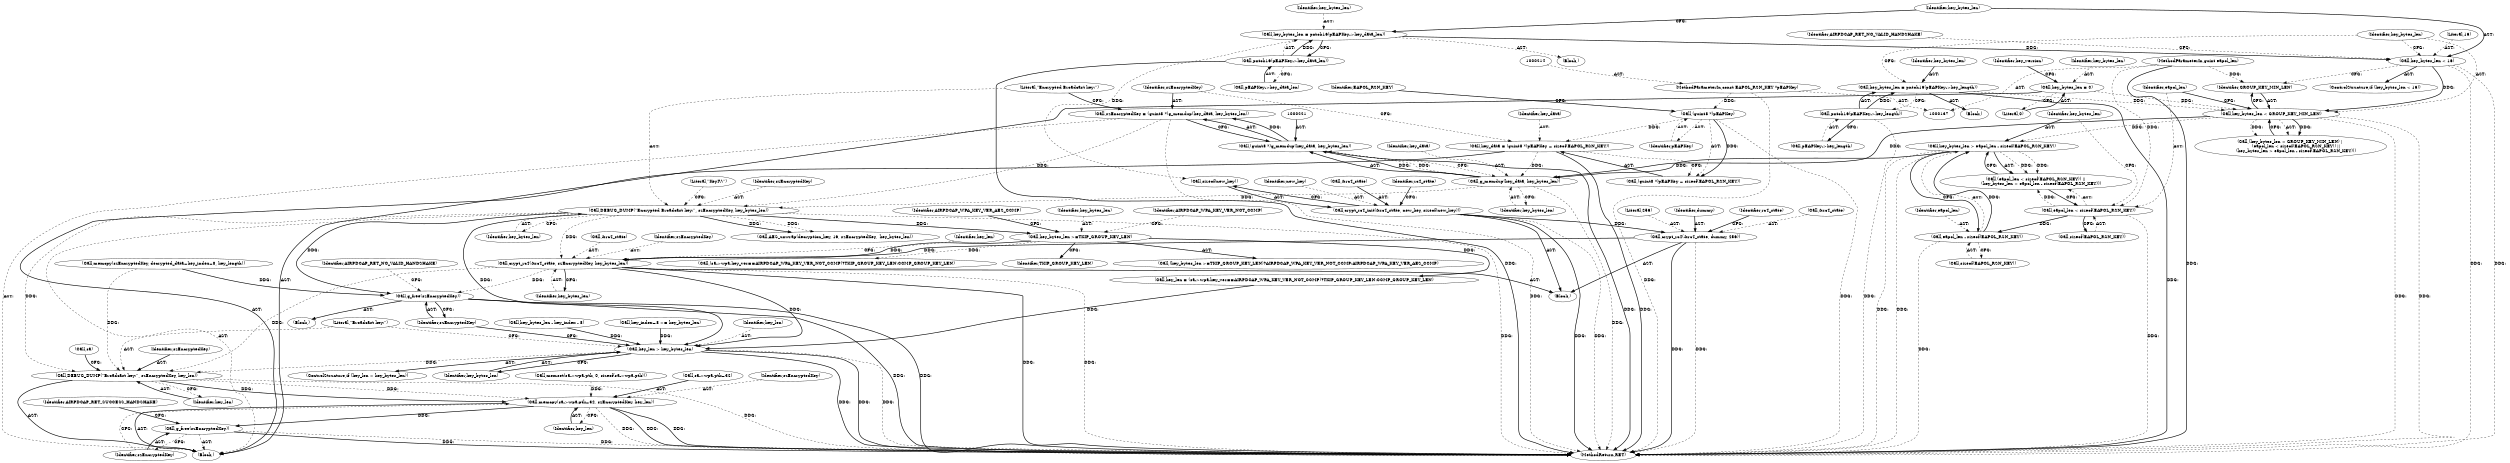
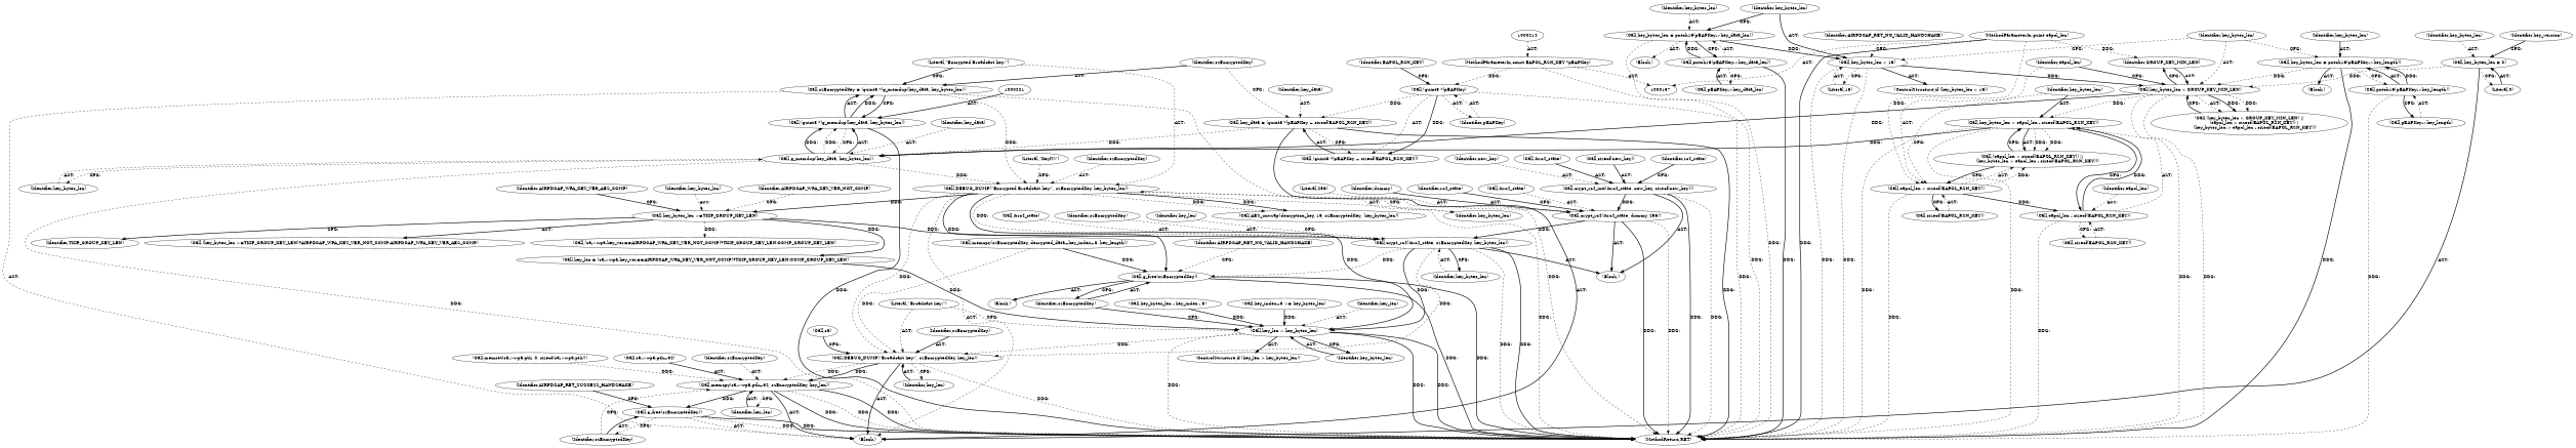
  digraph {
    edge [style=dashed]
    n1 [label="(Call,crypt_rc4(&rc4_state, szEncryptedKey, key_bytes_len))"]
    n2 [label="(Call,key_len > key_bytes_len)"]
    n3 [label="(Call,DEBUG_DUMP(\"Broadcast key:\", szEncryptedKey, key_len))"]
    n4 [label="(Call,g_free(szEncryptedKey))"]
    n5 [label="(Block,)"]
    n6 [label="(MethodReturn,RET)"]
    n7 [label="(Identifier,key_bytes_len)"]
    n8 [label="(Identifier,key_bytes_len)"]
    n9 [label="(ControlStructure,if (key_len > key_bytes_len))"]
    n10 [label="(Block,)"]
    n11 [label="(Call,memcpy(sa->wpa.ptk+32, szEncryptedKey, key_len))"]
    n12 [label="(Identifier,key_len)"]
    n13 [label="(Block,)"]
    n14 [label="(Identifier,szEncryptedKey)"]
    n15 [label="(Call,crypt_rc4(&rc4_state, dummy, 256))"]
    n16 [label="(Literal,256)"]
    n17 [label="(Call,crypt_rc4_init(&rc4_state, new_key, sizeof(new_key)))"]
    n18 [label="(Call,sizeof(new_key))"]
    n19 [label="(Call,DEBUG_DUMP(\"Encrypted Broadcast key:\", szEncryptedKey, key_bytes_len))"]
    n20 [label="(Call,key_bytes_len >=TKIP_GROUP_KEY_LEN)"]
    n21 [label="(Identifier,key_bytes_len)"]
    n22 [label="(Call,AES_unwrap(decryption_key, 16, szEncryptedKey,  key_bytes_len))"]
    n23 [label="(Identifier,TKIP_GROUP_KEY_LEN)"]
    n24 [label="(Call,(key_bytes_len >=TKIP_GROUP_KEY_LEN)?AIRPDCAP_WPA_KEY_VER_NOT_CCMP:AIRPDCAP_WPA_KEY_VER_AES_CCMP)"]
    n25 [label="(Call,(sa->wpa.key_ver==AIRPDCAP_WPA_KEY_VER_NOT_CCMP)?TKIP_GROUP_KEY_LEN:CCMP_GROUP_KEY_LEN)"]
    n26 [label="(Call,key_len = (sa->wpa.key_ver==AIRPDCAP_WPA_KEY_VER_NOT_CCMP)?TKIP_GROUP_KEY_LEN:CCMP_GROUP_KEY_LEN)"]
    n27 [label="(Call,szEncryptedKey = (guint8 *)g_memdup(key_data, key_bytes_len))"]
    n28 [label="(Call,(guint8 *)g_memdup(key_data, key_bytes_len))"]
    n29 [label="(Call,g_memdup(key_data, key_bytes_len))"]
    n30 [label="(Identifier,key_bytes_len)"]
    n31 [label="(Call,key_data = (guint8 *)pEAPKey + sizeof(EAPOL_RSN_KEY))"]
    n32 [label="(Call,(guint8 *)pEAPKey + sizeof(EAPOL_RSN_KEY))"]
    n33 [label="(Call,(guint8 *)pEAPKey)"]
    n34 [label="(Identifier,pEAPKey)"]
    n35 [label="(MethodParameterIn,const EAPOL_RSN_KEY *pEAPKey)"]
    1000137
    n37 [label="(Call,key_bytes_len < GROUP_KEY_MIN_LEN)"]
    n38 [label="(Call,key_bytes_len > eapol_len - sizeof(EAPOL_RSN_KEY))"]
    n39 [label="(Identifier,GROUP_KEY_MIN_LEN)"]
    n40 [label="(Call,(key_bytes_len < GROUP_KEY_MIN_LEN) ||\n        (eapol_len < sizeof(EAPOL_RSN_KEY)) ||\n        (key_bytes_len > eapol_len - sizeof(EAPOL_RSN_KEY)))"]
    n41 [label="(Call,eapol_len - sizeof(EAPOL_RSN_KEY))"]
    n42 [label="(Call,(eapol_len < sizeof(EAPOL_RSN_KEY)) ||\n        (key_bytes_len > eapol_len - sizeof(EAPOL_RSN_KEY)))"]
    n43 [label="(Call,key_bytes_len < 16)"]
    n44 [label="(ControlStructure,if (key_bytes_len < 16))"]
    n45 [label="(Literal,16)"]
    n46 [label="(Call,key_bytes_len = pntoh16(pEAPKey->key_data_len))"]
    n47 [label="(Call,pntoh16(pEAPKey->key_data_len))"]
    n48 [label="(Block,)"]
    n49 [label="(Call,pEAPKey->key_data_len)"]
    n50 [label="(Call,key_bytes_len = pntoh16(pEAPKey->key_length))"]
    n51 [label="(Call,pntoh16(pEAPKey->key_length))"]
    n52 [label="(Block,)"]
    n53 [label="(Call,pEAPKey->key_length)"]
    n54 [label="(Call,key_bytes_len = 0)"]
    n55 [label="(Literal,0)"]
    n56 [label="(Call,sizeof(EAPOL_RSN_KEY))"]
    n57 [label="(Call,eapol_len < sizeof(EAPOL_RSN_KEY))"]
    n58 [label="(Call,sizeof(EAPOL_RSN_KEY))"]
    n59 [label="(MethodParameterIn,guint eapol_len)"]
    n60 [label="(Call,g_free(szEncryptedKey))"]
    n61 [label="(Identifier,key_len)"]
    n62 [label="(Identifier,szEncryptedKey)"]
    n63 [label="(Identifier,key_len)"]
    n64 [label="(Identifier,key_bytes_len)"]
    n65 [label="(Call,sa->wpa.ptk+32)"]
    n66 [label="(Identifier,dummy)"]
    n67 [label="(Identifier,szEncryptedKey)"]
    n68 [label="(Literal,\"Broadcast key:\")"]
    n69 [label="(Identifier,key_data)"]
    n70 [label="(Identifier,EAPOL_RSN_KEY)"]
    n71 [label="(Call,&rc4_state)"]
    n72 [label="(Identifier,AIRPDCAP_WPA_KEY_VER_AES_CCMP)"]
    n73 [label="(Identifier,key_version)"]
    n74 [label="(Identifier,key_bytes_len)"]
    n75 [label="(Identifier,szEncryptedKey)"]
    n76 [label="(Identifier,szEncryptedKey)"]
    n77 [label="(Identifier,szEncryptedKey)"]
    n78 [label="(Identifier,key_len)"]
    n79 [label="(Identifier,key_bytes_len)"]
    n80 [label="(Identifier,AIRPDCAP_RET_NO_VALID_HANDSHAKE)"]
    n81 [label="(Call,key_bytes_len - key_index - 8)"]
    n82 [label="(Identifier,key_bytes_len)"]
    n83 [label="(Literal,\"Encrypted Broadcast key:\")"]
    n84 [label="(Identifier,eapol_len)"]
    n85 [label="(Identifier,szEncryptedKey)"]
    n86 [label="(Identifier,rc4_state)"]
    n87 [label="(Identifier,AIRPDCAP_RET_NO_VALID_HANDSHAKE)"]
    n88 [label="(Identifier,key_bytes_len)"]
    n89 [label="(Call,&rc4_state)"]
    n90 [label="(Literal,\"KeyIV:\")"]
    n91 [label="(Identifier,rc4_state)"]
    n92 [label="(Identifier,AIRPDCAP_WPA_KEY_VER_NOT_CCMP)"]
    n93 [label="(Identifier,eapol_len)"]
    n94 [label="(Identifier,key_data)"]
    n95 [label="(Identifier,key_bytes_len)"]
    n96 [label="(Call,key_index+8 >= key_bytes_len)"]
    n97 [label="(Identifier,new_key)"]
    n98 [label="(Call,sa)"]
    n99 [label="(Call,memset(sa->wpa.ptk, 0, sizeof(sa->wpa.ptk)))"]
    n100 [label="(Call,&rc4_state)"]
    n101 [label="(Identifier,key_bytes_len)"]
    n102 [label="(Identifier,AIRPDCAP_RET_SUCCESS_HANDSHAKE)"]
    n103 [label="(Call,memcpy(szEncryptedKey, decrypted_data+key_index+8, key_length))"]
    1000221
    1000214
    n1 -> n2 [label="DDG: " style=bold]
    n1 -> n3 [label="DDG: "]
    n1 -> n4 [label="DDG: "]
    n1 -> n5 [label="AST: " style=bold]
    n1 -> n6 [label="DDG: " style=bold]
    n1 -> n6 [label="DDG: "]
    n1 -> n7 [label="CFG: " style=bold]
    n2 -> n3 [label="DDG: "]
    n2 -> n6 [label="DDG: " style=bold]
    n2 -> n6 [label="DDG: "]
    n2 -> n6 [label="DDG: " style=bold]
    n2 -> n8 [label="CFG: " style=bold]
    n2 -> n9 [label="AST: " style=bold]
    n3 -> n6 [label="DDG: "]
    n3 -> n10 [label="AST: " style=bold]
    n3 -> n11 [label="DDG: " style=bold]
    n3 -> n11 [label="DDG: "]
    n3 -> n12 [label="CFG: "]
    n4 -> n6 [label="DDG: " style=bold]
    n4 -> n6 [label="DDG: " style=bold]
    n4 -> n13 [label="AST: " style=bold]
    n4 -> n14 [label="CFG: " style=bold]
    n7 -> n1 [label="AST: "]
    n8 -> n2 [label="AST: " style=bold]
    n11 -> n6 [label="DDG: " style=bold]
    n11 -> n6 [label="DDG: " style=bold]
    n11 -> n6 [label="DDG: "]
    n11 -> n10 [label="AST: " style=bold]
    n11 -> n60 [label="DDG: " style=bold]
    n11 -> n61 [label="CFG: "]
    n12 -> n3 [label="AST: " style=bold]
    n14 -> n2 [label="CFG: " style=bold]
    n14 -> n4 [label="AST: " style=bold]
    n15 -> n1 [label="DDG: " style=bold]
    n15 -> n5 [label="AST: " style=bold]
    n15 -> n6 [label="DDG: " style=bold]
    n15 -> n6 [label="DDG: "]
    n16 -> n15 [label="AST: "]
    n17 -> n5 [label="AST: " style=bold]
    n17 -> n6 [label="DDG: " style=bold]
    n17 -> n6 [label="DDG: "]
    n17 -> n15 [label="DDG: " style=bold]
-   n17 -> n18 [label="CFG: " style=bold]
    n18 -> n17 [label="AST: " style=bold]
    n19 -> n1 [label="DDG: "]
    n19 -> n2 [label="DDG: " style=bold]
    n19 -> n3 [label="DDG: "]
    n19 -> n4 [label="DDG: " style=bold]
    n19 -> n6 [label="DDG: "]
    n19 -> n10 [label="AST: "]
    n19 -> n20 [label="DDG: " style=bold]
    n19 -> n21 [label="CFG: "]
    n19 -> n22 [label="DDG: "]
    n19 -> n22 [label="DDG: " style=bold]
    n20 -> n1 [label="DDG: " style=bold]
    n20 -> n23 [label="CFG: " style=bold]
    n20 -> n24 [label="AST: " style=bold]
    n20 -> n25 [label="DDG: "]
    n20 -> n26 [label="DDG: " style=bold]
    n21 -> n19 [label="AST: "]
    n26 -> n2 [label="DDG: " style=bold]
    n27 -> n6 [label="DDG: "]
    n27 -> n10 [label="AST: "]
    n27 -> n19 [label="DDG: "]
    n27 -> n28 [label="CFG: " style=bold]
    n28 -> n6 [label="DDG: " style=bold]
    n28 -> n27 [label="AST: " style=bold]
    n28 -> n27 [label="DDG: " style=bold]
    n28 -> n29 [label="CFG: "]
    n29 -> n6 [label="DDG: "]
    n29 -> n19 [label="DDG: "]
    n29 -> n28 [label="AST: " style=bold]
    n29 -> n28 [label="DDG: " style=bold]
    n29 -> n28 [label="DDG: "]
    n29 -> n30 [label="CFG: "]
    n30 -> n29 [label="AST: "]
    n31 -> n6 [label="DDG: " style=bold]
    n31 -> n10 [label="AST: " style=bold]
    n31 -> n29 [label="DDG: "]
    n31 -> n32 [label="CFG: "]
    n32 -> n31 [label="AST: " style=bold]
    n33 -> n6 [label="DDG: "]
    n33 -> n31 [label="DDG: "]
    n33 -> n32 [label="AST: "]
    n33 -> n32 [label="DDG: " style=bold]
    n33 -> n34 [label="AST: "]
    n34 -> n33 [label="AST: "]
    n35 -> n6 [label="DDG: "]
    n35 -> n33 [label="DDG: "]
    n35 -> 1000137 [label="AST: "]
    n37 -> n6 [label="DDG: "]
    n37 -> n6 [label="DDG: "]
    n37 -> n29 [label="DDG: " style=bold]
    n37 -> n38 [label="DDG: "]
    n37 -> n39 [label="CFG: " style=bold]
    n37 -> n40 [label="AST: "]
    n37 -> n40 [label="DDG: " style=bold]
    n37 -> n40 [label="DDG: "]
    n38 -> n6 [label="DDG: "]
    n38 -> n6 [label="DDG: "]
    n38 -> n29 [label="DDG: " style=bold]
    n38 -> n41 [label="CFG: " style=bold]
    n38 -> n42 [label="AST: " style=bold]
    n38 -> n42 [label="DDG: "]
    n38 -> n42 [label="DDG: "]
    n39 -> n37 [label="AST: " style=bold]
    n40 -> n37 [label="CFG: " style=bold]
    n41 -> n6 [label="DDG: "]
    n41 -> n38 [label="AST: "]
    n41 -> n38 [label="DDG: " style=bold]
    n41 -> n56 [label="CFG: "]
    n42 -> n38 [label="CFG: " style=bold]
    n42 -> n57 [label="CFG: " style=bold]
    n43 -> n6 [label="DDG: "]
    n43 -> n6 [label="DDG: "]
    n43 -> n37 [label="DDG: " style=bold]
    n43 -> n44 [label="AST: " style=bold]
-   n43 -> n39 [label="CFG: "]
+   n43 -> n45 [label="CFG: "]
    n45 -> n43 [label="AST: "]
-   n46 -> n18 [label="DDG: "]
+   n46 -> n6 [label="DDG: "]
    n46 -> n43 [label="DDG: " style=bold]
    n46 -> n47 [label="CFG: " style=bold]
    n46 -> n48 [label="AST: "]
    n47 -> n6 [label="DDG: " style=bold]
    n47 -> n46 [label="AST: "]
    n47 -> n46 [label="DDG: " style=bold]
    n47 -> n49 [label="CFG: "]
    n49 -> n47 [label="AST: " style=bold]
    n50 -> n6 [label="DDG: " style=bold]
    n50 -> n37 [label="DDG: "]
    n50 -> n51 [label="CFG: "]
    n50 -> n52 [label="AST: " style=bold]
    n51 -> n6 [label="DDG: "]
    n51 -> n50 [label="AST: " style=bold]
    n51 -> n50 [label="DDG: " style=bold]
    n51 -> n53 [label="CFG: " style=bold]
    n53 -> n51 [label="AST: "]
    n54 -> n10 [label="AST: " style=bold]
    n54 -> n37 [label="DDG: "]
    n54 -> n55 [label="CFG: "]
    n55 -> n54 [label="AST: " style=bold]
    n56 -> n41 [label="AST: "]
    n57 -> n6 [label="DDG: "]
    n57 -> n41 [label="DDG: " style=bold]
    n57 -> n42 [label="AST: "]
    n57 -> n42 [label="DDG: "]
    n57 -> n58 [label="CFG: " style=bold]
    n58 -> n57 [label="AST: "]
    n59 -> n6 [label="DDG: " style=bold]
    n59 -> 1000137 [label="AST: "]
    n59 -> n39 [label="DDG: "]
    n59 -> n57 [label="DDG: "]
    n60 -> n6 [label="DDG: "]
    n60 -> n6 [label="DDG: " style=bold]
    n60 -> n10 [label="AST: "]
    n60 -> n62 [label="CFG: "]
    n61 -> n11 [label="AST: " style=bold]
    n62 -> n11 [label="CFG: "]
    n62 -> n60 [label="AST: " style=bold]
    n63 -> n2 [label="AST: "]
    n64 -> n43 [label="AST: " style=bold]
    n64 -> n46 [label="CFG: " style=bold]
    n65 -> n11 [label="AST: " style=bold]
    n66 -> n15 [label="AST: " style=bold]
    n67 -> n27 [label="AST: " style=bold]
    n67 -> n31 [label="CFG: "]
    n68 -> n2 [label="CFG: "]
    n68 -> n3 [label="AST: "]
    n69 -> n31 [label="AST: "]
    n70 -> n33 [label="CFG: " style=bold]
    n71 -> n1 [label="AST: "]
    n72 -> n20 [label="CFG: " style=bold]
    n73 -> n54 [label="CFG: " style=bold]
    n74 -> n46 [label="AST: "]
    n75 -> n1 [label="AST: "]
    n76 -> n19 [label="AST: "]
    n77 -> n3 [label="AST: " style=bold]
    n78 -> n1 [label="CFG: "]
    n79 -> n50 [label="AST: " style=bold]
    n80 -> n4 [label="CFG: "]
    n81 -> n2 [label="DDG: " style=bold]
    n82 -> n20 [label="AST: "]
    n83 -> n19 [label="AST: "]
    n83 -> n27 [label="CFG: " style=bold]
    n84 -> n41 [label="AST: "]
    n85 -> n11 [label="AST: "]
    n86 -> n15 [label="CFG: " style=bold]
    n87 -> n43 [label="CFG: "]
    n88 -> n54 [label="AST: "]
    n89 -> n15 [label="AST: "]
    n90 -> n19 [label="CFG: "]
    n91 -> n17 [label="CFG: " style=bold]
    n92 -> n20 [label="CFG: "]
    n93 -> n37 [label="CFG: " style=bold]
    n93 -> n57 [label="AST: "]
    n94 -> n29 [label="AST: "]
    n95 -> n37 [label="AST: "]
    n95 -> n43 [label="CFG: "]
    n95 -> n50 [label="CFG: "]
    n96 -> n2 [label="DDG: " style=bold]
    n97 -> n17 [label="AST: "]
    n98 -> n3 [label="CFG: " style=bold]
    n99 -> n11 [label="DDG: "]
    n100 -> n17 [label="AST: " style=bold]
    n101 -> n38 [label="AST: " style=bold]
    n101 -> n57 [label="CFG: "]
    n102 -> n60 [label="CFG: " style=bold]
    n103 -> n3 [label="DDG: "]
    n103 -> n4 [label="DDG: " style=bold]
    1000221 -> n28 [label="AST: " style=bold]
    1000214 -> n35 [label="AST: "]
  }
